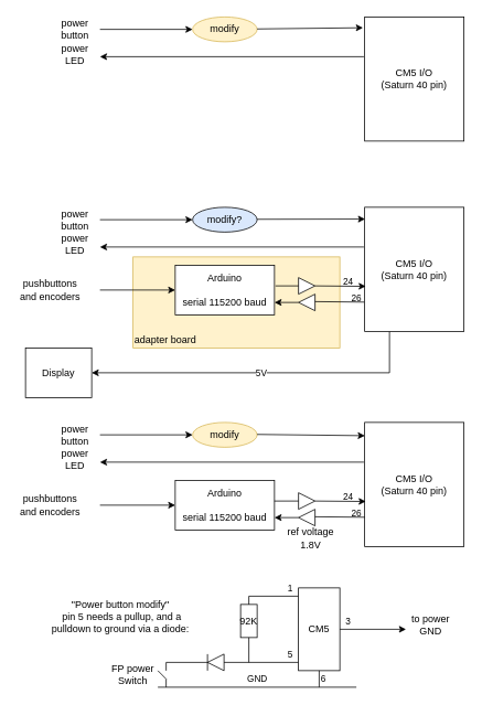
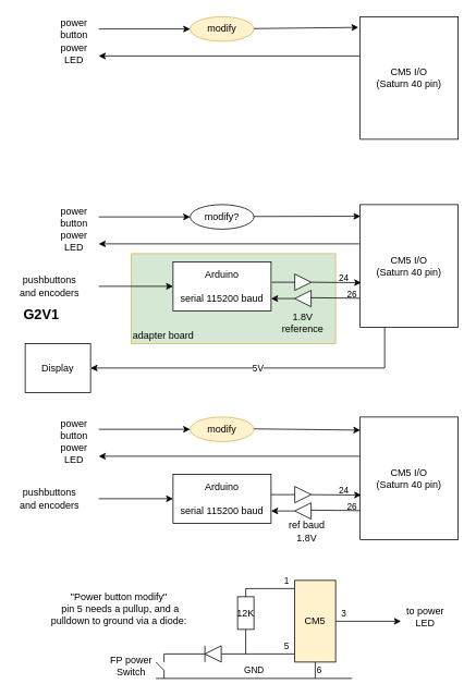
  <mxCell id="0" />
  <mxCell id="1" parent="0" />
- <mxCell id="2" value="adapter board" style="rounded=0;whiteSpace=wrap;html=1;align=left;verticalAlign=bottom;fillColor=#fff2cc;strokeColor=#d6b656;" parent="1" vertex="1"><mxGeometry x="160" y="310" width="250" height="110" as="geometry" /></mxCell>
+ <mxCell id="2" value="adapter board" style="rounded=0;whiteSpace=wrap;html=1;align=left;verticalAlign=bottom;fillColor=#d5e8d4;strokeColor=#d6b656;" parent="1" vertex="1"><mxGeometry x="160" y="310" width="250" height="110" as="geometry" /></mxCell>
  <mxCell id="3" value="CM5 I/O&lt;br&gt;(Saturn 40 pin)" style="rounded=0;whiteSpace=wrap;html=1;" parent="1" vertex="1"><mxGeometry x="440" y="20" width="120" height="150" as="geometry" /></mxCell>
  <mxCell id="4" value="modify" style="ellipse;whiteSpace=wrap;html=1;fillColor=#fff2cc;strokeColor=#d6b656;" parent="1" vertex="1"><mxGeometry x="232" y="20" width="78" height="30" as="geometry" /></mxCell>
  <mxCell id="5" value="" style="endArrow=classic;html=1;rounded=0;entryX=0;entryY=0.5;entryDx=0;entryDy=0;" parent="1" target="4" edge="1"><mxGeometry width="50" height="50" relative="1" as="geometry"><mxPoint x="120" y="35" as="sourcePoint" /><mxPoint x="440" y="450" as="targetPoint" /></mxGeometry></mxCell>
  <mxCell id="6" value="" style="endArrow=classic;html=1;rounded=0;entryX=-0.017;entryY=0.087;entryDx=0;entryDy=0;entryPerimeter=0;" parent="1" target="3" edge="1"><mxGeometry width="50" height="50" relative="1" as="geometry"><mxPoint x="310" y="34.5" as="sourcePoint" /><mxPoint x="412" y="34.5" as="targetPoint" /></mxGeometry></mxCell>
  <mxCell id="7" value="" style="endArrow=classic;html=1;rounded=0;exitX=-0.008;exitY=0.32;exitDx=0;exitDy=0;exitPerimeter=0;" parent="1" source="3" edge="1"><mxGeometry width="50" height="50" relative="1" as="geometry"><mxPoint x="390" y="500" as="sourcePoint" /><mxPoint x="120" y="68" as="targetPoint" /></mxGeometry></mxCell>
  <mxCell id="8" value="power button" style="text;html=1;strokeColor=none;fillColor=none;align=center;verticalAlign=middle;whiteSpace=wrap;rounded=0;" parent="1" vertex="1"><mxGeometry x="60" y="20" width="60" height="30" as="geometry" /></mxCell>
  <mxCell id="9" value="power LED" style="text;html=1;strokeColor=none;fillColor=none;align=center;verticalAlign=middle;whiteSpace=wrap;rounded=0;" parent="1" vertex="1"><mxGeometry x="60" y="50" width="60" height="30" as="geometry" /></mxCell>
  <mxCell id="10" value="5V" style="edgeStyle=orthogonalEdgeStyle;rounded=0;orthogonalLoop=1;jettySize=auto;html=1;exitX=0.25;exitY=1;exitDx=0;exitDy=0;entryX=1;entryY=0.5;entryDx=0;entryDy=0;" parent="1" source="11" target="45" edge="1"><mxGeometry relative="1" as="geometry" /></mxCell>
  <mxCell id="11" value="CM5 I/O&lt;br&gt;(Saturn 40 pin)" style="rounded=0;whiteSpace=wrap;html=1;" parent="1" vertex="1"><mxGeometry x="440" y="250" width="120" height="150" as="geometry" /></mxCell>
- <mxCell id="12" value="modify?" style="ellipse;whiteSpace=wrap;html=1;fillColor=#dae8fc;" parent="1" vertex="1"><mxGeometry x="232" y="250" width="78" height="30" as="geometry" /></mxCell>
+ <mxCell id="12" value="modify?" style="ellipse;whiteSpace=wrap;html=1;" parent="1" vertex="1"><mxGeometry x="232" y="250" width="78" height="30" as="geometry" /></mxCell>
  <mxCell id="13" value="" style="endArrow=classic;html=1;rounded=0;entryX=0;entryY=0.5;entryDx=0;entryDy=0;" parent="1" target="12" edge="1"><mxGeometry width="50" height="50" relative="1" as="geometry"><mxPoint x="120" y="265" as="sourcePoint" /><mxPoint x="440" y="680" as="targetPoint" /></mxGeometry></mxCell>
  <mxCell id="14" value="" style="endArrow=classic;html=1;rounded=0;entryX=0.004;entryY=0.095;entryDx=0;entryDy=0;entryPerimeter=0;" parent="1" target="11" edge="1"><mxGeometry width="50" height="50" relative="1" as="geometry"><mxPoint x="310" y="264.5" as="sourcePoint" /><mxPoint x="412" y="264.5" as="targetPoint" /></mxGeometry></mxCell>
  <mxCell id="15" value="" style="endArrow=classic;html=1;rounded=0;exitX=-0.008;exitY=0.32;exitDx=0;exitDy=0;exitPerimeter=0;" parent="1" source="11" edge="1"><mxGeometry width="50" height="50" relative="1" as="geometry"><mxPoint x="390" y="730" as="sourcePoint" /><mxPoint x="120" y="298" as="targetPoint" /></mxGeometry></mxCell>
  <mxCell id="16" value="power button" style="text;html=1;strokeColor=none;fillColor=none;align=center;verticalAlign=middle;whiteSpace=wrap;rounded=0;" parent="1" vertex="1"><mxGeometry x="60" y="250" width="60" height="30" as="geometry" /></mxCell>
  <mxCell id="17" value="power LED" style="text;html=1;strokeColor=none;fillColor=none;align=center;verticalAlign=middle;whiteSpace=wrap;rounded=0;" parent="1" vertex="1"><mxGeometry x="60" y="280" width="60" height="30" as="geometry" /></mxCell>
+ <mxCell id="18" value="G2V1" style="text;html=1;strokeColor=none;fillColor=none;align=center;verticalAlign=middle;whiteSpace=wrap;rounded=0;fontSize=17;fontStyle=1" parent="1" vertex="1"><mxGeometry x="20" y="370" width="60" height="30" as="geometry" /></mxCell>
  <mxCell id="19" value="Arduino&lt;br&gt;&lt;br&gt;serial 115200 baud" style="rounded=0;whiteSpace=wrap;html=1;" parent="1" vertex="1"><mxGeometry x="211" y="320" width="120" height="60" as="geometry" /></mxCell>
  <mxCell id="20" value="" style="endArrow=classic;html=1;rounded=0;entryX=0;entryY=0.25;entryDx=0;entryDy=0;" parent="1" edge="1"><mxGeometry width="50" height="50" relative="1" as="geometry"><mxPoint x="120" y="350" as="sourcePoint" /><mxPoint x="211" y="350" as="targetPoint" /></mxGeometry></mxCell>
  <mxCell id="21" value="pushbuttons and encoders" style="text;html=1;strokeColor=none;fillColor=none;align=center;verticalAlign=middle;whiteSpace=wrap;rounded=0;" parent="1" vertex="1"><mxGeometry x="20" y="335" width="80" height="30" as="geometry" /></mxCell>
  <mxCell id="22" value="" style="triangle;whiteSpace=wrap;html=1;" parent="1" vertex="1"><mxGeometry x="360" y="335" width="20" height="20" as="geometry" /></mxCell>
  <mxCell id="23" style="edgeStyle=orthogonalEdgeStyle;rounded=0;orthogonalLoop=1;jettySize=auto;html=1;exitX=1;exitY=0.5;exitDx=0;exitDy=0;entryX=1;entryY=0.75;entryDx=0;entryDy=0;" parent="1" source="24" target="19" edge="1"><mxGeometry relative="1" as="geometry" /></mxCell>
  <mxCell id="24" value="" style="triangle;whiteSpace=wrap;html=1;rotation=-180;" parent="1" vertex="1"><mxGeometry x="360" y="355" width="20" height="20" as="geometry" /></mxCell>
  <mxCell id="25" value="24" style="endArrow=classic;html=1;rounded=0;entryX=0.011;entryY=0.637;entryDx=0;entryDy=0;entryPerimeter=0;exitX=1;exitY=0.5;exitDx=0;exitDy=0;endFill=1;labelBackgroundColor=none;" parent="1" source="22" target="11" edge="1"><mxGeometry x="0.303" y="5" width="50" height="50" relative="1" as="geometry"><mxPoint x="390" y="530" as="sourcePoint" /><mxPoint x="440" y="480" as="targetPoint" /><mxPoint as="offset" /></mxGeometry></mxCell>
  <mxCell id="26" value="26" style="endArrow=none;html=1;rounded=0;entryX=-0.004;entryY=0.764;entryDx=0;entryDy=0;exitX=1;exitY=0.5;exitDx=0;exitDy=0;entryPerimeter=0;labelBackgroundColor=none;" parent="1" target="11" edge="1"><mxGeometry x="0.679" y="5" width="50" height="50" relative="1" as="geometry"><mxPoint x="380" y="364" as="sourcePoint" /><mxPoint x="441" y="365" as="targetPoint" /><mxPoint as="offset" /></mxGeometry></mxCell>
  <mxCell id="27" style="edgeStyle=orthogonalEdgeStyle;rounded=0;orthogonalLoop=1;jettySize=auto;html=1;exitX=0;exitY=0.5;exitDx=0;exitDy=0;entryX=1.01;entryY=0.425;entryDx=0;entryDy=0;entryPerimeter=0;startArrow=none;startFill=0;endArrow=none;endFill=0;" parent="1" source="22" target="19" edge="1"><mxGeometry relative="1" as="geometry" /></mxCell>
+ <mxCell id="28" value="1.8V reference" style="text;html=1;strokeColor=none;fillColor=none;align=center;verticalAlign=middle;whiteSpace=wrap;rounded=0;" parent="1" vertex="1"><mxGeometry x="340" y="380" width="60" height="30" as="geometry" /></mxCell>
  <mxCell id="29" value="CM5 I/O&lt;br&gt;(Saturn 40 pin)" style="rounded=0;whiteSpace=wrap;html=1;" parent="1" vertex="1"><mxGeometry x="440" y="510" width="120" height="150" as="geometry" /></mxCell>
  <mxCell id="30" value="modify" style="ellipse;whiteSpace=wrap;html=1;fillColor=#fff2cc;strokeColor=#d6b656;" parent="1" vertex="1"><mxGeometry x="232" y="510" width="78" height="30" as="geometry" /></mxCell>
  <mxCell id="31" value="" style="endArrow=classic;html=1;rounded=0;entryX=0;entryY=0.5;entryDx=0;entryDy=0;" parent="1" target="30" edge="1"><mxGeometry width="50" height="50" relative="1" as="geometry"><mxPoint x="120" y="525" as="sourcePoint" /><mxPoint x="440" y="940" as="targetPoint" /></mxGeometry></mxCell>
  <mxCell id="32" value="" style="endArrow=classic;html=1;rounded=0;entryX=0.002;entryY=0.107;entryDx=0;entryDy=0;entryPerimeter=0;" parent="1" target="29" edge="1"><mxGeometry width="50" height="50" relative="1" as="geometry"><mxPoint x="310" y="524.5" as="sourcePoint" /><mxPoint x="412" y="524.5" as="targetPoint" /></mxGeometry></mxCell>
  <mxCell id="33" value="" style="endArrow=classic;html=1;rounded=0;exitX=-0.008;exitY=0.32;exitDx=0;exitDy=0;exitPerimeter=0;" parent="1" source="29" edge="1"><mxGeometry width="50" height="50" relative="1" as="geometry"><mxPoint x="390" y="990" as="sourcePoint" /><mxPoint x="120" y="558" as="targetPoint" /></mxGeometry></mxCell>
  <mxCell id="34" value="power button" style="text;html=1;strokeColor=none;fillColor=none;align=center;verticalAlign=middle;whiteSpace=wrap;rounded=0;" parent="1" vertex="1"><mxGeometry x="60" y="510" width="60" height="30" as="geometry" /></mxCell>
  <mxCell id="35" value="power LED" style="text;html=1;strokeColor=none;fillColor=none;align=center;verticalAlign=middle;whiteSpace=wrap;rounded=0;" parent="1" vertex="1"><mxGeometry x="60" y="540" width="60" height="30" as="geometry" /></mxCell>
  <mxCell id="36" value="Arduino&lt;br&gt;&lt;br&gt;serial 115200 baud" style="rounded=0;whiteSpace=wrap;html=1;" parent="1" vertex="1"><mxGeometry x="211" y="580" width="120" height="60" as="geometry" /></mxCell>
  <mxCell id="37" value="" style="endArrow=classic;html=1;rounded=0;entryX=0;entryY=0.25;entryDx=0;entryDy=0;" parent="1" edge="1"><mxGeometry width="50" height="50" relative="1" as="geometry"><mxPoint x="120" y="610" as="sourcePoint" /><mxPoint x="211" y="610" as="targetPoint" /></mxGeometry></mxCell>
  <mxCell id="38" value="pushbuttons and encoders" style="text;html=1;strokeColor=none;fillColor=none;align=center;verticalAlign=middle;whiteSpace=wrap;rounded=0;" parent="1" vertex="1"><mxGeometry x="20" y="595" width="80" height="30" as="geometry" /></mxCell>
  <mxCell id="39" value="" style="triangle;whiteSpace=wrap;html=1;" parent="1" vertex="1"><mxGeometry x="360" y="595" width="20" height="20" as="geometry" /></mxCell>
  <mxCell id="40" style="edgeStyle=orthogonalEdgeStyle;rounded=0;orthogonalLoop=1;jettySize=auto;html=1;exitX=1;exitY=0.5;exitDx=0;exitDy=0;entryX=1;entryY=0.75;entryDx=0;entryDy=0;" parent="1" source="41" target="36" edge="1"><mxGeometry relative="1" as="geometry" /></mxCell>
  <mxCell id="41" value="" style="triangle;whiteSpace=wrap;html=1;rotation=-180;" parent="1" vertex="1"><mxGeometry x="360" y="615" width="20" height="20" as="geometry" /></mxCell>
  <mxCell id="42" value="24" style="endArrow=classic;html=1;rounded=0;entryX=0.011;entryY=0.637;entryDx=0;entryDy=0;entryPerimeter=0;exitX=1;exitY=0.5;exitDx=0;exitDy=0;endFill=1;labelBackgroundColor=none;" parent="1" source="39" target="29" edge="1"><mxGeometry x="0.303" y="5" width="50" height="50" relative="1" as="geometry"><mxPoint x="390" y="790" as="sourcePoint" /><mxPoint x="440" y="740" as="targetPoint" /><mxPoint as="offset" /></mxGeometry></mxCell>
  <mxCell id="43" value="26" style="endArrow=none;html=1;rounded=0;entryX=0.001;entryY=0.764;entryDx=0;entryDy=0;exitX=1;exitY=0.5;exitDx=0;exitDy=0;entryPerimeter=0;labelBackgroundColor=none;" parent="1" target="29" edge="1"><mxGeometry x="0.662" y="4" width="50" height="50" relative="1" as="geometry"><mxPoint x="380" y="624" as="sourcePoint" /><mxPoint x="441" y="625" as="targetPoint" /><mxPoint as="offset" /></mxGeometry></mxCell>
  <mxCell id="44" style="edgeStyle=orthogonalEdgeStyle;rounded=0;orthogonalLoop=1;jettySize=auto;html=1;exitX=0;exitY=0.5;exitDx=0;exitDy=0;entryX=0.999;entryY=0.414;entryDx=0;entryDy=0;entryPerimeter=0;startArrow=none;startFill=0;endArrow=none;endFill=0;" parent="1" source="39" target="36" edge="1"><mxGeometry relative="1" as="geometry" /></mxCell>
  <mxCell id="45" value="Display" style="rounded=0;whiteSpace=wrap;html=1;" parent="1" vertex="1"><mxGeometry x="30" y="420" width="80" height="60" as="geometry" /></mxCell>
  <mxCell id="46" value="&quot;Power button modify&quot;&lt;br&gt;&amp;nbsp;pin 5 needs a pullup, and a pulldown to ground via a diode:" style="text;html=1;strokeColor=none;fillColor=none;align=center;verticalAlign=middle;whiteSpace=wrap;rounded=0;" parent="1" vertex="1"><mxGeometry x="50" y="730" width="190" height="30" as="geometry" /></mxCell>
- <mxCell id="47" value="92K" style="rounded=0;whiteSpace=wrap;html=1;" parent="1" vertex="1"><mxGeometry x="290" y="730" width="20" height="40" as="geometry" /></mxCell>
+ <mxCell id="47" value="12K" style="rounded=0;whiteSpace=wrap;html=1;" parent="1" vertex="1"><mxGeometry x="290" y="730" width="20" height="40" as="geometry" /></mxCell>
  <mxCell id="48" value="" style="triangle;whiteSpace=wrap;html=1;rotation=-180;" parent="1" vertex="1"><mxGeometry x="250" y="790" width="20" height="20" as="geometry" /></mxCell>
  <mxCell id="49" value="" style="endArrow=none;html=1;rounded=0;" parent="1" edge="1"><mxGeometry width="50" height="50" relative="1" as="geometry"><mxPoint x="250" y="810" as="sourcePoint" /><mxPoint x="250" y="790" as="targetPoint" /></mxGeometry></mxCell>
  <mxCell id="50" value="" style="endArrow=none;html=1;rounded=0;" parent="1" edge="1"><mxGeometry width="50" height="50" relative="1" as="geometry"><mxPoint x="200" y="830" as="sourcePoint" /><mxPoint x="190" y="810" as="targetPoint" /><Array as="points"><mxPoint x="200" y="820" /></Array></mxGeometry></mxCell>
  <mxCell id="51" value="" style="endArrow=none;html=1;rounded=0;" parent="1" edge="1"><mxGeometry width="50" height="50" relative="1" as="geometry"><mxPoint x="200" y="810" as="sourcePoint" /><mxPoint x="250" y="800" as="targetPoint" /><Array as="points"><mxPoint x="200" y="800" /></Array></mxGeometry></mxCell>
  <mxCell id="52" value="5" style="endArrow=none;html=1;rounded=0;" parent="1" edge="1"><mxGeometry x="0.778" y="10" width="50" height="50" relative="1" as="geometry"><mxPoint x="270" y="800" as="sourcePoint" /><mxPoint x="360" y="800" as="targetPoint" /><mxPoint as="offset" /></mxGeometry></mxCell>
  <mxCell id="53" value="" style="endArrow=none;html=1;rounded=0;entryX=0.5;entryY=1;entryDx=0;entryDy=0;" parent="1" target="47" edge="1"><mxGeometry width="50" height="50" relative="1" as="geometry"><mxPoint x="300" y="800" as="sourcePoint" /><mxPoint x="220" y="760" as="targetPoint" /></mxGeometry></mxCell>
  <mxCell id="54" value="1" style="endArrow=none;html=1;rounded=0;entryX=0.5;entryY=0;entryDx=0;entryDy=0;" parent="1" target="47" edge="1"><mxGeometry x="-0.714" y="-10" width="50" height="50" relative="1" as="geometry"><mxPoint x="360" y="720" as="sourcePoint" /><mxPoint x="220" y="760" as="targetPoint" /><Array as="points"><mxPoint x="300" y="720" /></Array><mxPoint as="offset" /></mxGeometry></mxCell>
- <mxCell id="55" value="CM5" style="rounded=0;whiteSpace=wrap;html=1;" parent="1" vertex="1"><mxGeometry x="360" y="710" width="50" height="100" as="geometry" /></mxCell>
+ <mxCell id="55" value="CM5" style="rounded=0;whiteSpace=wrap;html=1;fillColor=#fff2cc;" parent="1" vertex="1"><mxGeometry x="360" y="710" width="50" height="100" as="geometry" /></mxCell>
  <mxCell id="56" value="GND" style="endArrow=none;html=1;rounded=0;" parent="1" edge="1"><mxGeometry y="10" width="50" height="50" relative="1" as="geometry"><mxPoint x="190" y="830" as="sourcePoint" /><mxPoint x="430" y="830" as="targetPoint" /><mxPoint as="offset" /></mxGeometry></mxCell>
  <mxCell id="57" value="6" style="endArrow=none;html=1;rounded=0;entryX=0.5;entryY=1;entryDx=0;entryDy=0;" parent="1" target="55" edge="1"><mxGeometry y="-5" width="50" height="50" relative="1" as="geometry"><mxPoint x="385" y="830" as="sourcePoint" /><mxPoint x="390" y="760" as="targetPoint" /><mxPoint as="offset" /></mxGeometry></mxCell>
  <mxCell id="58" value="FP power Switch" style="text;html=1;strokeColor=none;fillColor=none;align=center;verticalAlign=middle;whiteSpace=wrap;rounded=0;" parent="1" vertex="1"><mxGeometry x="130" y="800" width="60" height="30" as="geometry" /></mxCell>
  <mxCell id="59" value="3" style="endArrow=classic;html=1;rounded=0;exitX=1;exitY=0.5;exitDx=0;exitDy=0;endFill=1;" edge="1" parent="1" source="55"><mxGeometry x="-0.75" y="10" width="50" height="50" relative="1" as="geometry"><mxPoint x="150" y="700" as="sourcePoint" /><mxPoint x="490" y="760" as="targetPoint" /><mxPoint as="offset" /></mxGeometry></mxCell>
- <mxCell id="60" value="to power GND" style="text;html=1;strokeColor=none;fillColor=none;align=center;verticalAlign=middle;whiteSpace=wrap;rounded=0;" vertex="1" parent="1"><mxGeometry x="490" y="740" width="60" height="30" as="geometry" /></mxCell>
- <mxCell id="61" value="ref voltage 1.8V" style="text;html=1;strokeColor=none;fillColor=none;align=center;verticalAlign=middle;whiteSpace=wrap;rounded=0;" vertex="1" parent="1"><mxGeometry x="340" y="635" width="70" height="30" as="geometry" /></mxCell>
+ <mxCell id="60" value="to power LED" style="text;html=1;strokeColor=none;fillColor=none;align=center;verticalAlign=middle;whiteSpace=wrap;rounded=0;" vertex="1" parent="1"><mxGeometry x="490" y="740" width="60" height="30" as="geometry" /></mxCell>
+ <mxCell id="61" value="ref baud 1.8V" style="text;html=1;strokeColor=none;fillColor=none;align=center;verticalAlign=middle;whiteSpace=wrap;rounded=0;" vertex="1" parent="1"><mxGeometry x="340" y="635" width="70" height="30" as="geometry" /></mxCell>
